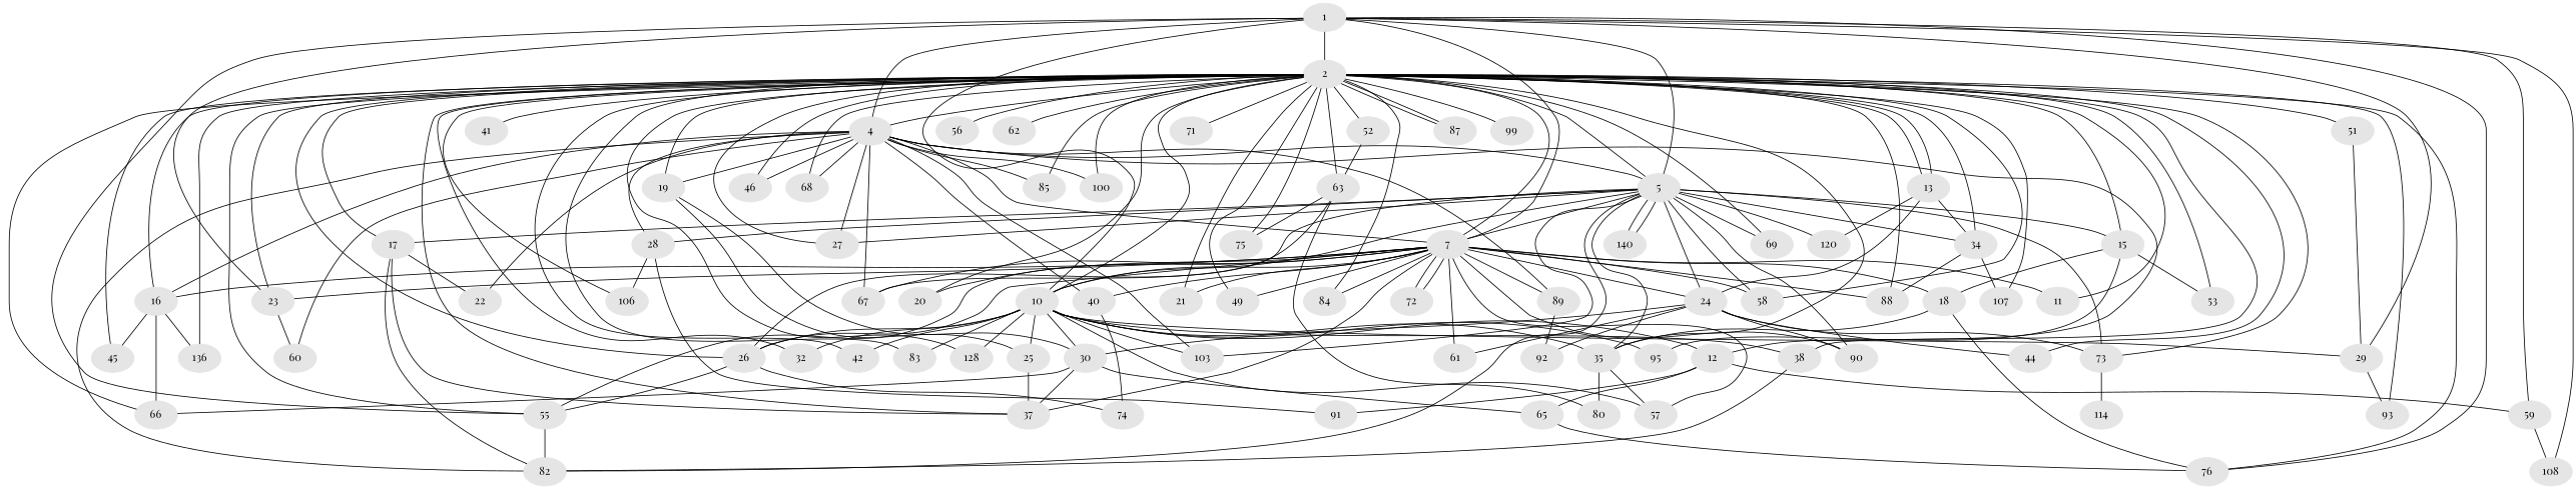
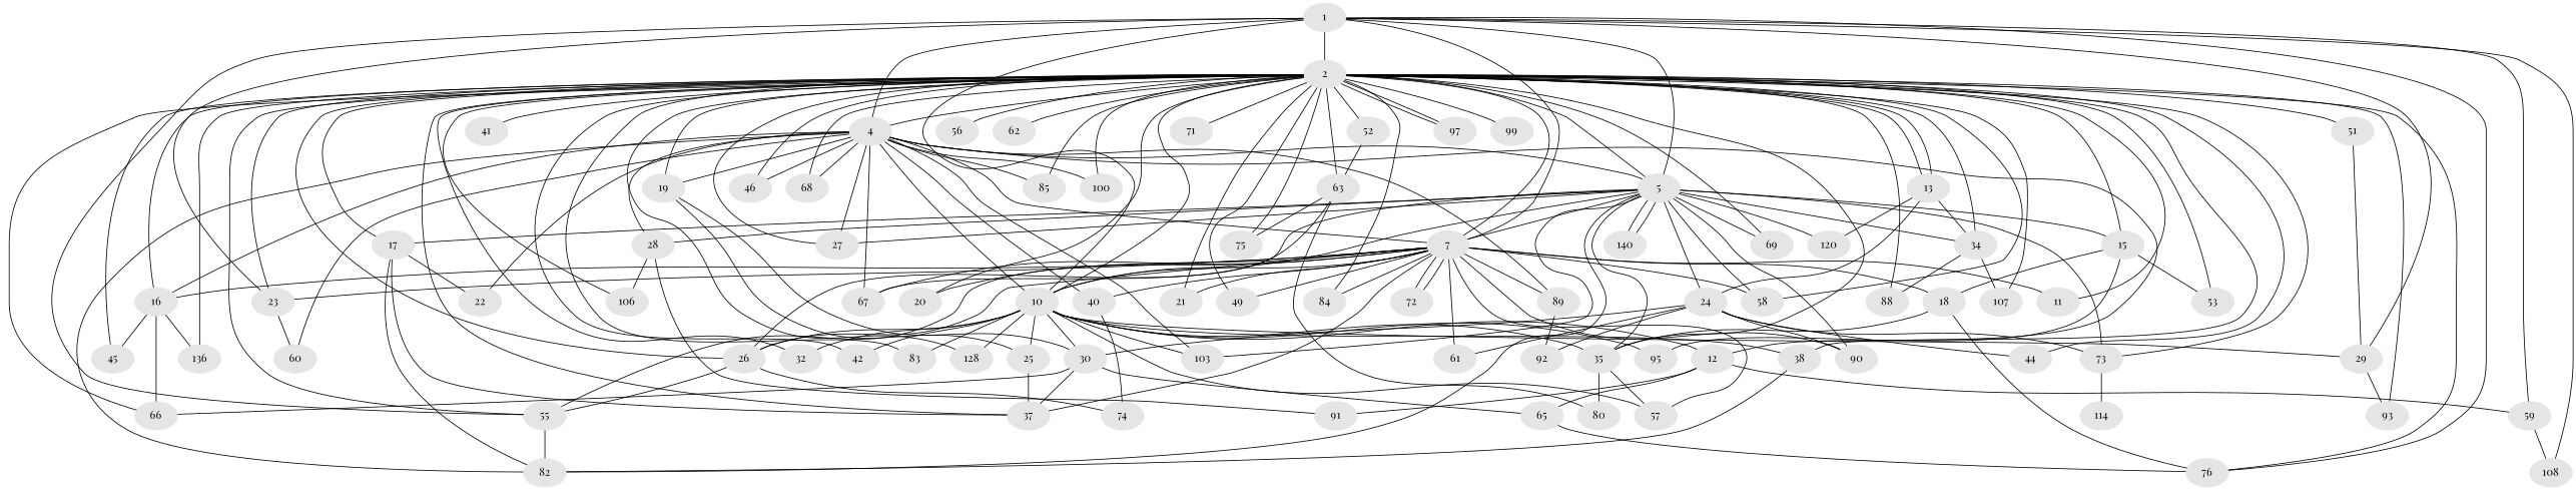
  graph {
    fontname="Playfair Display"
    node [color=gray90 fontname="Playfair Display" style=filled]
    edge [fontname="Playfair Display"]
    1 [super="+86"]
    2 [super="+6+116+31+14+70+78+109+33+3"]
    4 [super="+54+131+127+36"]
    5
    7 [super="+8+39+124+137"]
    10
    23
    29
    55 [super="+102"]
    59
    76 [super="+104"]
    108
    11
    13
    15
    16
    17
    19
    20
    21
    26 [super="+101+79"]
    27 [super="+50"]
    32
    34 [super="+96+98"]
    35 [super="+123+115+43"]
    37 [super="+126+85+47"]
    38
    41
    42
    44
    45
    46
    49
    51
    52
    53 [super="+121"]
    56
    58
    62 [super="+133"]
    63
    66 [super="+87"]
    68
    69
    71
    73
    75
    n47 [label=85]
    83
    84
    88
    93
-   97 [label=87]
+   97
    99
    100
    106
    107
    128
    136
    12
    22
    28
    40
    60
    67 [super="+94"]
    82 [super="+132+117"]
    89
    103 [super="+111"]
    24 [super="+122+105"]
    90 [super="+113"]
    120
    140
    18 [super="+64"]
    57
    61 [super="+141"]
    72
    25
    30 [super="+130"]
    95
    74
    80
    114
    65
    91
    92
    1 -- 2 [weight=5]
    1 -- 4
    1 -- 5
    1 -- 7 [weight=2]
    1 -- 10
    1 -- 23
    1 -- 29
    1 -- 55
    1 -- 59
    1 -- 76
    1 -- 108
    2 -- 4 [weight=7]
    2 -- 5 [weight=5]
    2 -- 7 [weight=8]
    2 -- 10 [weight=5]
    2 -- 23
    2 -- 55
    2 -- 76
    2 -- 11
    2 -- 13
    2 -- 13
    2 -- 15 [weight=2]
    2 -- 16
    2 -- 17
    2 -- 19
    2 -- 20
    2 -- 21 [weight=2]
    2 -- 26 [weight=2]
    2 -- 27
    2 -- 32
    2 -- 34 [weight=3]
    2 -- 35 [weight=3]
    2 -- 37
    2 -- 38
    2 -- 41 [weight=2]
    2 -- 42
    2 -- 44
    2 -- 45
    2 -- 46
    2 -- 49
    2 -- 51 [weight=2]
    2 -- 52 [weight=2]
    2 -- 53
    2 -- 56 [weight=2]
    2 -- 58
    2 -- 62 [weight=3]
    2 -- 63
    2 -- 66
    2 -- 68
    2 -- 69
    2 -- 71
    2 -- 73
    2 -- 75
    2 -- n47
    2 -- 83
    2 -- 84
    2 -- 88
    2 -- 93
    2 -- 97
    2 -- 97
    2 -- 99 [weight=2]
    2 -- 100
    2 -- 106
    2 -- 107
    2 -- 128
    2 -- 136
    4 -- 5 [weight=2]
    4 -- 7 [weight=3]
+   4 -- 10 [weight=2]
    4 -- 16
    4 -- 19
    4 -- 27
    4 -- 46
    4 -- 68
    4 -- n47
    4 -- 100
    4 -- 12
    4 -- 22
    4 -- 28
    4 -- 40
    4 -- 60
    4 -- 67
    4 -- 82
    4 -- 89
    4 -- 103
    5 -- 7 [weight=3]
    5 -- 10
    5 -- 15
    5 -- 17
    5 -- 26
    5 -- 27
    5 -- 34
    5 -- 35
    5 -- 58
    5 -- 69
    5 -- 73
    5 -- 28
    5 -- 82
    5 -- 103
    5 -- 24
    5 -- 90
    5 -- 120
    5 -- 140
    5 -- 140
    7 -- 10 [weight=2]
    7 -- 23
    7 -- 55
    7 -- 11
    7 -- 16
    7 -- 20
    7 -- 21 [weight=2]
    7 -- 26
    7 -- 37
    7 -- 49
    7 -- 58
    7 -- 84
-   7 -- 88
    7 -- 40 [weight=2]
    7 -- 67
    7 -- 89
-   7 -- 24
    7 -- 90 [weight=2]
    7 -- 18 [weight=2]
    7 -- 57
    7 -- 61 [weight=2]
    7 -- 72
    7 -- 72
    10 -- 29
    10 -- 26
    10 -- 32
    10 -- 35
    10 -- 38
    10 -- 42
    10 -- 83
    10 -- 128
    10 -- 12
    10 -- 103
    10 -- 57
    10 -- 25
    10 -- 30
    10 -- 95
    23 -- 60
    29 -- 93
    55 -- 82
    59 -- 108
    13 -- 34
    13 -- 24
    13 -- 120
    15 -- 53
    15 -- 18
    15 -- 95
    16 -- 45
    16 -- 66
    16 -- 136
    17 -- 37
    17 -- 22
    17 -- 82
    19 -- 25
    19 -- 30
    26 -- 55
    26 -- 74
    34 -- 88
    34 -- 107
    35 -- 57
    35 -- 80
    38 -- 82
    51 -- 29
    52 -- 63
    63 -- 75
    63 -- 67
    63 -- 80
    73 -- 114
    12 -- 59
    12 -- 65
    12 -- 91
    28 -- 106
    28 -- 91
    40 -- 74
    89 -- 92
    24 -- 44
    24 -- 73
    24 -- 90
    24 -- 61
    24 -- 30
    24 -- 92
    18 -- 76
    18 -- 35
    25 -- 37
    30 -- 37
    30 -- 66
    30 -- 65
    65 -- 76
  }
